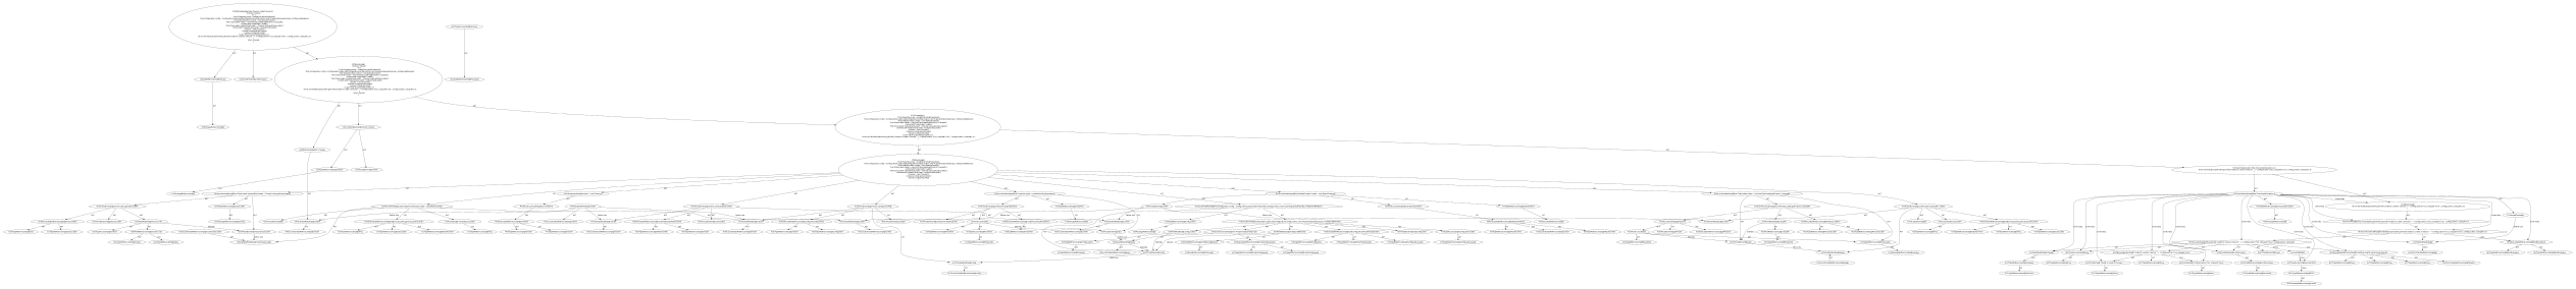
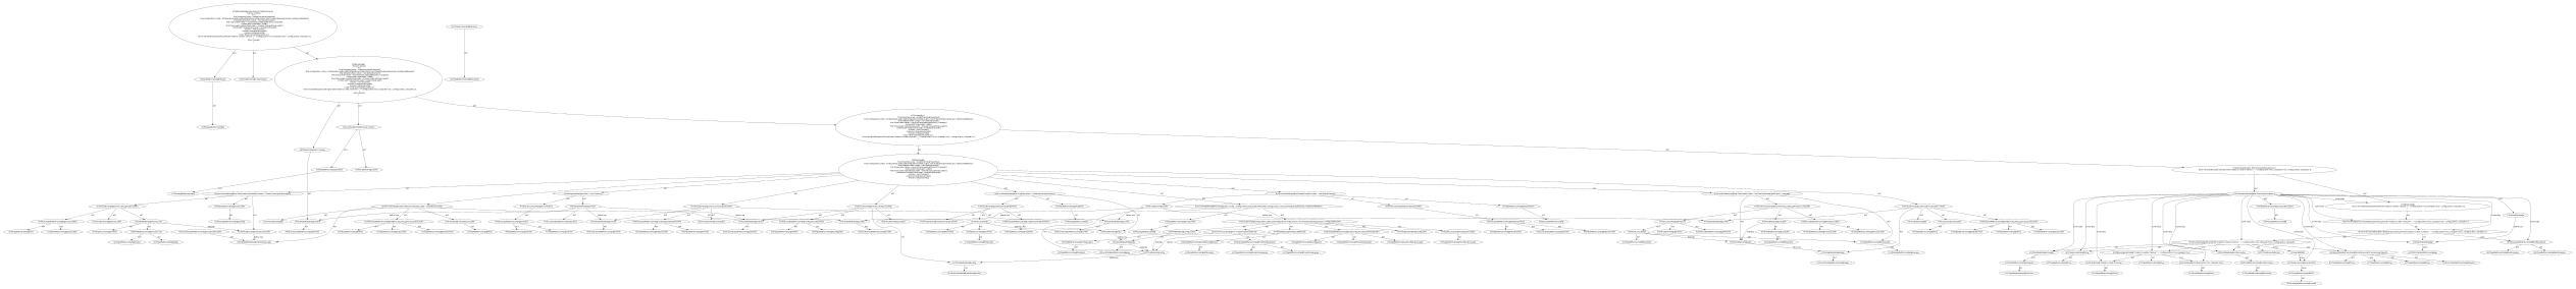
  digraph {
    fontname=Inter
    node [fontname=Inter shape=ellipse]
    edge [fontname=Inter]
    n1 [label="2:CtTypeReferenceImpl@Checker"]
    n2 [label="2:CtPackageReferenceImpl@"]
    n3 [label="2:CtVirtualElement@createChecker"]
    n4 [label="3:CtTypeReferenceImpl@Checker"]
    n5 [label="3:CtPackageReferenceImpl@"]
    n6 [label="3:CtVirtualElement@checker"]
    n7 [label="3:CtLocalVariableImpl@Checker checker"]
    n8 [label="5:CtTypeReferenceImpl@Properties"]
    n9 [label="5:CtPackageReferenceImpl@"]
    n10 [label="5:CtExecutableReferenceImpl@createOverridingProperties()"]
    n11 [label="5:CtTypeReferenceImpl@Properties"]
    n12 [label="5:CtVirtualElement@createOverridingProperties"]
    n13 [label="5:CtTypeAccessImpl@PlaceHold"]
    n14 [label="5:CtTypeReferenceImpl@PlaceHold"]
    n15 [label="5:CtThisAccessImpl@"]
    n16 [label="5:CtTypeReferenceImpl@PlaceHold"]
    n17 [label="5:CtVirtualElement@props"]
    n18 [label="8:CtVariableReadImpl@props"]
    n19 [label="5:CtInvocationImpl@createOverridingProperties()"]
    n20 [label="6:CtVirtualElement@config"]
    n21 [label="8:CtLocalVariableReferenceImpl@props"]
    n22 [label="5:CtLocalVariableImpl@final Properties props = createOverridingProperties()"]
    n23 [label="6:CtTypeReferenceImpl@Configuration"]
    n24 [label="6:CtPackageReferenceImpl@"]
    n25 [label="7:CtExecutableReferenceImpl@loadConfiguration(PropertiesExpander)"]
    n26 [label="7:CtTypeReferenceImpl@ConfigurationLoader"]
    n27 [label="7:CtTypeReferenceImpl@Configuration"]
    n28 [label="7:CtTypeReferenceImpl@PropertiesExpander"]
    n29 [label="7:CtVirtualElement@loadConfiguration"]
    n30 [label="7:CtTypeAccessImpl@ConfigurationLoader"]
    n31 [label="7:CtTypeReferenceImpl@ConfigurationLoader"]
    n32 [label="8:CtFieldReferenceImpl@configLocation"]
    n33 [label="8:CtTypeReferenceImpl@PlaceHold"]
    n34 [label="8:CtFieldReadImpl@configLocation"]
    n35 [label="16:CtVariableReadImpl@config"]
    n36 [label="8:CtExecutableReferenceImpl@PropertiesExpander()"]
    n37 [label="8:CtTypeReferenceImpl@PropertiesExpander"]
    n38 [label="8:CtTypeReferenceImpl@PropertiesExpander"]
    n39 [label="8:CtConstructorCallImpl@new PropertiesExpander(props)"]
    n40 [label="8:CtFieldReferenceImpl@omitIgnoredModules"]
    n41 [label="8:CtTypeReferenceImpl@PlaceHold"]
    n42 [label="8:CtFieldReadImpl@omitIgnoredModules"]
    n43 [label="7:CtInvocationImpl@ConfigurationLoader.loadConfiguration(configLocation, new PropertiesExpander(props), omitIgnoredModules)"]
    n44 [label="16:CtLocalVariableReferenceImpl@config"]
    n45 [label="6:CtLocalVariableImpl@final Configuration config = ConfigurationLoader.loadConfiguration(configLocation, new PropertiesExpander(props), omitIgnoredModules)"]
    n46 [label="9:CtTypeReferenceImpl@DefaultContext"]
    n47 [label="9:CtExecutableReferenceImpl@"]
    n48 [label="9:CtExecutableReferenceImpl@DefaultContext()"]
    n49 [label="9:CtTypeReferenceImpl@DefaultContext"]
    n50 [label="9:CtTypeReferenceImpl@DefaultContext"]
    n51 [label="11:CtLocalVariableReferenceImpl@context"]
    n52 [label="9:CtConstructorCallImpl@new DefaultContext()"]
    n53 [label="9:CtVirtualElement@context"]
    n54 [label="11:CtVariableReadImpl@context"]
    n55 [label="13:CtVariableReadImpl@context"]
    n56 [label="15:CtVariableReadImpl@context"]
    n57 [label="13:CtLocalVariableReferenceImpl@context"]
    n58 [label="15:CtLocalVariableReferenceImpl@context"]
    n59 [label="9:CtLocalVariableImpl@final DefaultContext context = new DefaultContext()"]
    n60 [label="10:CtTypeReferenceImpl@ClassLoader"]
    n61 [label="10:CtPackageReferenceImpl@java.lang"]
    n62 [label="10:CtExecutableReferenceImpl@AntClassLoader()"]
    n63 [label="10:CtTypeReferenceImpl@AntClassLoader"]
    n64 [label="10:CtTypeReferenceImpl@AntClassLoader"]
    n65 [label="10:CtExecutableReferenceImpl@getProject()"]
    n66 [label="10:CtVirtualElement@getProject"]
    n67 [label="10:CtTypeAccessImpl@PlaceHold"]
    n68 [label="10:CtTypeReferenceImpl@PlaceHold"]
    n69 [label="10:CtThisAccessImpl@"]
    n70 [label="10:CtTypeReferenceImpl@PlaceHold"]
    n71 [label="10:CtVirtualElement@loader"]
    n72 [label="11:CtVariableReadImpl@loader"]
    n73 [label="10:CtInvocationImpl@getProject()"]
    n74 [label="10:CtFieldReferenceImpl@classpath"]
    n75 [label="10:CtTypeReferenceImpl@PlaceHold"]
    n76 [label="10:CtFieldReadImpl@classpath"]
    n77 [label="10:CtConstructorCallImpl@new AntClassLoader(getProject(), classpath)"]
    n78 [label="11:CtLocalVariableReferenceImpl@loader"]
    n79 [label="10:CtLocalVariableImpl@final ClassLoader loader = new AntClassLoader(getProject(), classpath)"]
    n80 [label="11:CtExecutableReferenceImpl@add(java.lang.String,java.lang.ClassLoader)"]
    n81 [label="11:CtTypeReferenceImpl@DefaultContext"]
    n82 [label="11:CtTypeReferenceImpl@String"]
    n83 [label="11:CtTypeReferenceImpl@ClassLoader"]
    n84 [label="11:CtVirtualElement@add"]
    n85 [label="11:CtLiteralImpl@\"classloader\""]
    n86 [label="11:CtTypeReferenceImpl@String"]
    n87 [label="11:CtInvocationImpl@context.add(\"classloader\", loader)"]
    n88 [label="12:CtTypeReferenceImpl@ClassLoader"]
    n89 [label="12:CtPackageReferenceImpl@java.lang"]
    n90 [label="12:CtExecutableReferenceImpl@getClassLoader()"]
    n91 [label="12:CtTypeReferenceImpl@Class"]
    n92 [label="12:CtTypeReferenceImpl@ClassLoader"]
    n93 [label="12:CtVirtualElement@getClassLoader"]
    n94 [label="12:CtFieldReferenceImpl@Checker.class"]
    n95 [label="12:CtTypeReferenceImpl@Checker"]
    n96 [label="12:CtTypeReferenceImpl@Class"]
    n97 [label="12:CtFieldReadImpl@Checker.class"]
    n98 [label="12:CtTypeAccessImpl@Checker"]
    n99 [label="12:CtVirtualElement@moduleClassLoader"]
    n100 [label="13:CtVariableReadImpl@moduleClassLoader"]
    n101 [label="12:CtInvocationImpl@Checker.class.getClassLoader()"]
    n102 [label="12:CtLocalVariableImpl@final ClassLoader moduleClassLoader = Checker.class.getClassLoader()"]
    n103 [label="13:CtExecutableReferenceImpl@add(java.lang.String,java.lang.ClassLoader)"]
    n104 [label="13:CtTypeReferenceImpl@DefaultContext"]
    n105 [label="13:CtTypeReferenceImpl@String"]
    n106 [label="13:CtTypeReferenceImpl@ClassLoader"]
    n107 [label="13:CtVirtualElement@add"]
    n108 [label="13:CtLiteralImpl@\"moduleClassLoader\""]
    n109 [label="13:CtTypeReferenceImpl@String"]
    n110 [label="13:CtLocalVariableReferenceImpl@moduleClassLoader"]
    n111 [label="13:CtInvocationImpl@context.add(\"moduleClassLoader\", moduleClassLoader)"]
    n112 [label="14:CtVariableWriteImpl@checker"]
    n113 [label="14:CtLocalVariableReferenceImpl@checker"]
    n114 [label="15:CtVariableReadImpl@checker"]
    n115 [label="16:CtVariableReadImpl@checker"]
    n116 [label="24:CtVariableReadImpl@checker"]
    n117 [label="15:CtLocalVariableReferenceImpl@checker"]
    n118 [label="16:CtLocalVariableReferenceImpl@checker"]
    n119 [label="24:CtLocalVariableReferenceImpl@checker"]
    n120 [label="14:CtExecutableReferenceImpl@Checker()"]
    n121 [label="14:CtTypeReferenceImpl@Checker"]
    n122 [label="14:CtTypeReferenceImpl@Checker"]
    n123 [label="14:CtConstructorCallImpl@new Checker()"]
    n124 [label="14:CtAssignmentImpl@checker = new Checker()"]
    n125 [label="15:CtExecutableReferenceImpl@contextualize(DefaultContext)"]
    n126 [label="15:CtTypeReferenceImpl@Checker"]
    n127 [label="15:CtTypeReferenceImpl@DefaultContext"]
    n128 [label="15:CtVirtualElement@contextualize"]
    n129 [label="15:CtInvocationImpl@checker.contextualize(context)"]
    n130 [label="16:CtExecutableReferenceImpl@configure(Configuration)"]
    n131 [label="16:CtTypeReferenceImpl@Checker"]
    n132 [label="16:CtTypeReferenceImpl@Configuration"]
    n133 [label="16:CtVirtualElement@configure"]
    n134 [label="16:CtInvocationImpl@checker.configure(config)"]
    n135 [label="4:CtBlockImpl@\{\n    final Properties props = createOverridingProperties();\n    final Configuration config = ConfigurationLoader.loadConfiguration(configLocation, new PropertiesExpander(props), omitIgnoredModules);\n    final DefaultContext context = new DefaultContext();\n    final ClassLoader loader = new AntClassLoader(getProject(), classpath);\n    context.add(\"classloader\", loader);\n    final ClassLoader moduleClassLoader = Checker.class.getClassLoader();\n    context.add(\"moduleClassLoader\", moduleClassLoader);\n    checker = new Checker();\n    checker.contextualize(context);\n    checker.configure(config);\n\}"]
    n136 [label="17:CtVirtualElement@e"]
    n137 [label="22:CtVariableReadImpl@e"]
    n138 [label="22:CtCatchVariableReferenceImpl@e"]
    n139 [label="17:CtTypeReferenceImpl@CheckstyleException"]
    n140 [label="17:CtPackageReferenceImpl@"]
    n141 [label="17:CtCatchVariableImpl@final CheckstyleException e"]
    n142 [label="18:CtExecutableReferenceImpl@BuildException()"]
    n143 [label="19:CtExecutableReferenceImpl@format(java.lang.String,java.lang.Object[])"]
    n144 [label="19:CtTypeAccessImpl@String"]
    n145 [label="20:CtLiteralImpl@\"Unable to create a Checker: \""]
    n146 [label="20:CtLiteralImpl@\"configLocation \{%s\}, classpath \{%s\}.\""]
    n147 [label="20:CtBinaryOperatorImpl@\"Unable to create a Checker: \" + \"configLocation \{%s\}, classpath \{%s\}.\""]
    n148 [label="21:CtFieldReadImpl@configLocation"]
    n149 [label="21:CtFieldReadImpl@classpath"]
    n150 [label="19:CtInvocationImpl@String.format(\"Unable to create a Checker: \" + \"configLocation \{%s\}, classpath \{%s\}.\", configLocation, classpath)"]
    n151 [label="18:CtConstructorCallImpl@new BuildException(String.format(\"Unable to create a Checker: \" + \"configLocation \{%s\}, classpath \{%s\}.\", configLocation, classpath), e)"]
    n152 [label="18:CtThrowImpl@throw new BuildException(String.format(\"Unable to create a Checker: \" + \"configLocation \{%s\}, classpath \{%s\}.\", configLocation, classpath), e)"]
    n153 [label="17:CtBlockImpl@\{\n    throw new BuildException(String.format(\"Unable to create a Checker: \" + \"configLocation \{%s\}, classpath \{%s\}.\", configLocation, classpath), e);\n\}"]
    n154 [label="20:CtTypeAccessImpl@Locale.ROOT"]
    n155 [label="18:CtTypeReferenceImpl@BuildException"]
    n156 [label="18:CtTypeReferenceImpl@BuildException"]
    n157 [label="19:CtTypeReferenceImpl@String"]
    n158 [label="19:CtTypeReferenceImpl@String"]
    n159 [label="19:CtTypeReferenceImpl@String"]
    n160 [label="19:CtArrayTypeReferenceImpl@Object[]"]
    n161 [label="19:CtTypeReferenceImpl@String"]
    n162 [label="20:CtTypeReferenceImpl@String"]
    n163 [label="20:CtTypeReferenceImpl@String"]
    n164 [label="20:CtTypeReferenceImpl@String"]
    n165 [label="21:CtFieldReferenceImpl@configLocation"]
    n166 [label="21:CtFieldReferenceImpl@classpath"]
    n167 [label="19:CtVirtualElement@format"]
    n168 [label="20:Insert@INSERT"]
    n169 [label="20:CtTypeReferenceImpl@ROOT"]
    n170 [label="21:CtTypeReferenceImpl@PlaceHold"]
    n171 [label="21:CtTypeReferenceImpl@PlaceHold"]
    n172 [label="17:CtCatchImpl@ catch (final CheckstyleException e) \{\n    throw new BuildException(String.format(\"Unable to create a Checker: \" + \"configLocation \{%s\}, classpath \{%s\}.\", configLocation, classpath), e);\n\}"]
    n173 [label="4:CtTryImpl@try \{\n    final Properties props = createOverridingProperties();\n    final Configuration config = ConfigurationLoader.loadConfiguration(configLocation, new PropertiesExpander(props), omitIgnoredModules);\n    final DefaultContext context = new DefaultContext();\n    final ClassLoader loader = new AntClassLoader(getProject(), classpath);\n    context.add(\"classloader\", loader);\n    final ClassLoader moduleClassLoader = Checker.class.getClassLoader();\n    context.add(\"moduleClassLoader\", moduleClassLoader);\n    checker = new Checker();\n    checker.contextualize(context);\n    checker.configure(config);\n\} catch (final CheckstyleException e) \{\n    throw new BuildException(String.format(\"Unable to create a Checker: \" + \"configLocation \{%s\}, classpath \{%s\}.\", configLocation, classpath), e);\n\}"]
    n174 [label="24:CtReturnImpl@return checker"]
    n175 [label="2:CtBlockImpl@\{\n    Checker checker;\n    try \{\n        final Properties props = createOverridingProperties();\n        final Configuration config = ConfigurationLoader.loadConfiguration(configLocation, new PropertiesExpander(props), omitIgnoredModules);\n        final DefaultContext context = new DefaultContext();\n        final ClassLoader loader = new AntClassLoader(getProject(), classpath);\n        context.add(\"classloader\", loader);\n        final ClassLoader moduleClassLoader = Checker.class.getClassLoader();\n        context.add(\"moduleClassLoader\", moduleClassLoader);\n        checker = new Checker();\n        checker.contextualize(context);\n        checker.configure(config);\n    \} catch (final CheckstyleException e) \{\n        throw new BuildException(String.format(\"Unable to create a Checker: \" + \"configLocation \{%s\}, classpath \{%s\}.\", configLocation, classpath), e);\n    \}\n    return checker;\n\}"]
    n176 [label="2:CtMethodImpl@private Checker createChecker() \{\n    Checker checker;\n    try \{\n        final Properties props = createOverridingProperties();\n        final Configuration config = ConfigurationLoader.loadConfiguration(configLocation, new PropertiesExpander(props), omitIgnoredModules);\n        final DefaultContext context = new DefaultContext();\n        final ClassLoader loader = new AntClassLoader(getProject(), classpath);\n        context.add(\"classloader\", loader);\n        final ClassLoader moduleClassLoader = Checker.class.getClassLoader();\n        context.add(\"moduleClassLoader\", moduleClassLoader);\n        checker = new Checker();\n        checker.contextualize(context);\n        checker.configure(config);\n    \} catch (final CheckstyleException e) \{\n        throw new BuildException(String.format(\"Unable to create a Checker: \" + \"configLocation \{%s\}, classpath \{%s\}.\", configLocation, classpath), e);\n    \}\n    return checker;\n\}"]
    n177 [label="20:CtPackageReferenceImpl@Locale"]
    n1 -> n2 [label=AST]
    n4 -> n5 [label=AST]
    n7 -> n4 [label=AST]
    n7 -> n6 [label=AST]
    n8 -> n9 [label=AST]
    n10 -> n11 [label=AST]
    n13 -> n14 [label=AST]
    n15 -> n13 [label=AST]
    n15 -> n16 [label=AST]
    n15 -> n17 [label="Data Dep"]
    n17 -> n18 [label="Define-Use"]
    n18 -> n20 [label="Data Dep"]
    n18 -> n21 [label=AST]
    n19 -> n10 [label=AST]
    n19 -> n12 [label=AST]
    n19 -> n15 [label=AST]
    n20 -> n35 [label="Define-Use"]
    n22 -> n8 [label=AST]
    n22 -> n17 [label=AST]
    n22 -> n19 [label=AST]
    n23 -> n24 [label=AST]
    n25 -> n26 [label=AST]
    n25 -> n27 [label=AST]
    n25 -> n28 [label=AST]
    n30 -> n31 [label=AST]
    n32 -> n33 [label=AST]
    n34 -> n20 [label="Data Dep"]
    n34 -> n32 [label=AST]
    n35 -> n44 [label=AST]
    n36 -> n37 [label=AST]
    n36 -> n38 [label=AST]
    n39 -> n18 [label=AST]
    n39 -> n36 [label=AST]
    n40 -> n41 [label=AST]
    n42 -> n20 [label="Data Dep"]
    n42 -> n40 [label=AST]
    n43 -> n25 [label=AST]
    n43 -> n29 [label=AST]
    n43 -> n30 [label=AST]
    n43 -> n34 [label=AST]
    n43 -> n39 [label=AST]
    n43 -> n42 [label=AST]
    n45 -> n20 [label=AST]
    n45 -> n23 [label=AST]
    n45 -> n43 [label=AST]
    n46 -> n47 [label=AST]
    n48 -> n49 [label=AST]
    n48 -> n50 [label=AST]
    n48 -> n51 [label=AST]
    n52 -> n48 [label=AST]
    n53 -> n54 [label="Define-Use"]
    n53 -> n55 [label="Define-Use"]
    n53 -> n56 [label="Define-Use"]
    n55 -> n57 [label=AST]
    n56 -> n58 [label=AST]
    n59 -> n46 [label=AST]
    n59 -> n52 [label=AST]
    n59 -> n53 [label=AST]
    n60 -> n61 [label=AST]
    n62 -> n63 [label=AST]
    n62 -> n64 [label=AST]
    n67 -> n68 [label=AST]
    n69 -> n60 [label=AST]
    n69 -> n70 [label=AST]
    n69 -> n71 [label="Data Dep"]
    n71 -> n72 [label="Define-Use"]
-   n78 -> n72 [label=AST]
+   n72 -> n78 [label=AST]
    n73 -> n65 [label=AST]
    n73 -> n66 [label=AST]
    n73 -> n69 [label=AST]
    n74 -> n75 [label=AST]
    n76 -> n71 [label="Data Dep"]
    n76 -> n74 [label=AST]
    n77 -> n62 [label=AST]
    n77 -> n73 [label=AST]
    n77 -> n76 [label=AST]
    n79 -> n60 [label=AST]
    n79 -> n71 [label=AST]
    n79 -> n77 [label=AST]
    n80 -> n81 [label=AST]
    n80 -> n82 [label=AST]
    n80 -> n83 [label=AST]
    n85 -> n86 [label=AST]
    n87 -> n54 [label=AST]
    n87 -> n72 [label=AST]
    n87 -> n80 [label=AST]
    n87 -> n84 [label=AST]
    n87 -> n85 [label=AST]
    n88 -> n89 [label=AST]
    n90 -> n91 [label=AST]
    n90 -> n92 [label=AST]
    n94 -> n95 [label=AST]
    n94 -> n96 [label=AST]
    n97 -> n94 [label=AST]
    n97 -> n98 [label=AST]
    n97 -> n99 [label="Data Dep"]
    n99 -> n100 [label="Define-Use"]
    n101 -> n90 [label=AST]
    n101 -> n93 [label=AST]
    n101 -> n97 [label=AST]
    n102 -> n88 [label=AST]
    n102 -> n99 [label=AST]
    n102 -> n101 [label=AST]
    n103 -> n104 [label=AST]
    n103 -> n105 [label=AST]
    n103 -> n106 [label=AST]
    n108 -> n109 [label=AST]
    n110 -> n100 [label=AST]
    n111 -> n55 [label=AST]
    n111 -> n100 [label=AST]
    n111 -> n103 [label=AST]
    n111 -> n107 [label=AST]
    n111 -> n108 [label=AST]
    n112 -> n113 [label=AST]
    n112 -> n114 [label="Define-Use"]
    n112 -> n115 [label="Define-Use"]
    n112 -> n116 [label="Define-Use"]
    n114 -> n117 [label=AST]
    n115 -> n118 [label=AST]
    n116 -> n119 [label=AST]
    n120 -> n121 [label=AST]
    n120 -> n122 [label=AST]
    n123 -> n120 [label=AST]
+   n124 -> n112 [label=AST]
    n124 -> n123 [label=AST]
    n125 -> n126 [label=AST]
    n125 -> n127 [label=AST]
    n129 -> n56 [label=AST]
    n129 -> n114 [label=AST]
    n129 -> n125 [label=AST]
    n129 -> n128 [label=AST]
    n130 -> n131 [label=AST]
    n130 -> n132 [label=AST]
    n134 -> n35 [label=AST]
    n134 -> n115 [label=AST]
    n134 -> n130 [label=AST]
    n134 -> n133 [label=AST]
    n135 -> n22 [label=AST]
    n135 -> n45 [label=AST]
    n135 -> n59 [label=AST]
    n135 -> n79 [label=AST]
    n135 -> n87 [label=AST]
    n135 -> n102 [label=AST]
    n135 -> n111 [label=AST]
    n135 -> n124 [label=AST]
    n135 -> n129 [label=AST]
    n135 -> n134 [label=AST]
    n136 -> n137 [label="Define-Use"]
    n137 -> n138 [label=Action]
    n139 -> n140 [label=AST]
    n141 -> n136 [label=AST]
    n141 -> n137 [label="Control Dep"]
    n141 -> n139 [label=AST]
    n141 -> n142 [label="Control Dep"]
    n141 -> n143 [label="Control Dep"]
    n141 -> n144 [label="Control Dep"]
    n141 -> n145 [label="Control Dep"]
    n141 -> n146 [label="Control Dep"]
    n141 -> n147 [label="Control Dep"]
    n141 -> n148 [label="Control Dep"]
    n141 -> n149 [label="Control Dep"]
    n141 -> n150 [label="Control Dep"]
    n141 -> n151 [label="Control Dep"]
    n141 -> n152 [label="Control Dep"]
    n141 -> n153 [label="Control Dep"]
    n141 -> n154 [label="Control Dep"]
    n142 -> n155 [label=AST]
    n142 -> n156 [label=AST]
    n143 -> n157 [label=AST]
    n143 -> n158 [label=AST]
    n143 -> n159 [label=AST]
    n143 -> n160 [label=AST]
    n144 -> n161 [label=AST]
    n145 -> n162 [label=AST]
    n146 -> n163 [label=AST]
    n147 -> n145 [label=AST]
    n147 -> n146 [label=AST]
    n147 -> n164 [label=AST]
    n148 -> n165 [label=AST]
    n149 -> n166 [label=AST]
    n150 -> n143 [label=AST]
    n150 -> n144 [label=AST]
    n150 -> n147 [label=AST]
    n150 -> n148 [label=AST]
    n150 -> n149 [label=AST]
    n150 -> n167 [label=AST]
    n150 -> n168 [label=Action]
    n151 -> n137 [label=AST]
    n151 -> n142 [label=AST]
    n151 -> n150 [label=AST]
    n152 -> n151 [label=AST]
    n153 -> n152 [label=AST]
    n154 -> n169 [label=Action]
    n165 -> n170 [label=AST]
    n166 -> n171 [label=AST]
    n168 -> n154 [label=Action]
    n169 -> n177 [label=AST]
    n172 -> n141 [label=AST]
    n172 -> n153 [label=AST]
    n173 -> n135 [label=AST]
    n173 -> n172 [label=AST]
    n174 -> n116 [label=AST]
    n175 -> n7 [label=AST]
    n175 -> n173 [label=AST]
    n175 -> n174 [label=AST]
    n176 -> n1 [label=AST]
    n176 -> n3 [label=AST]
    n176 -> n175 [label=AST]
  }
